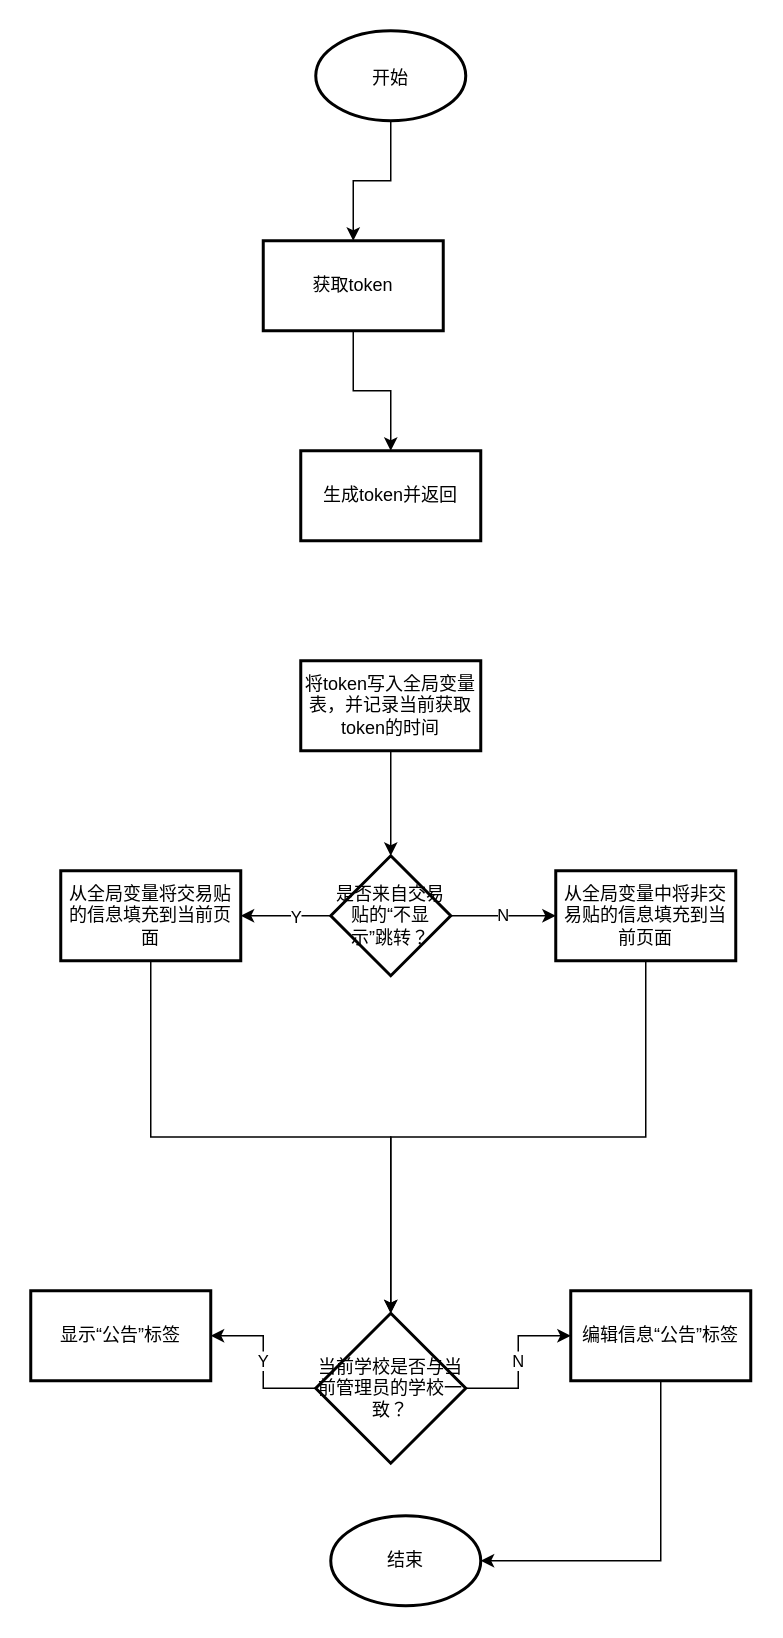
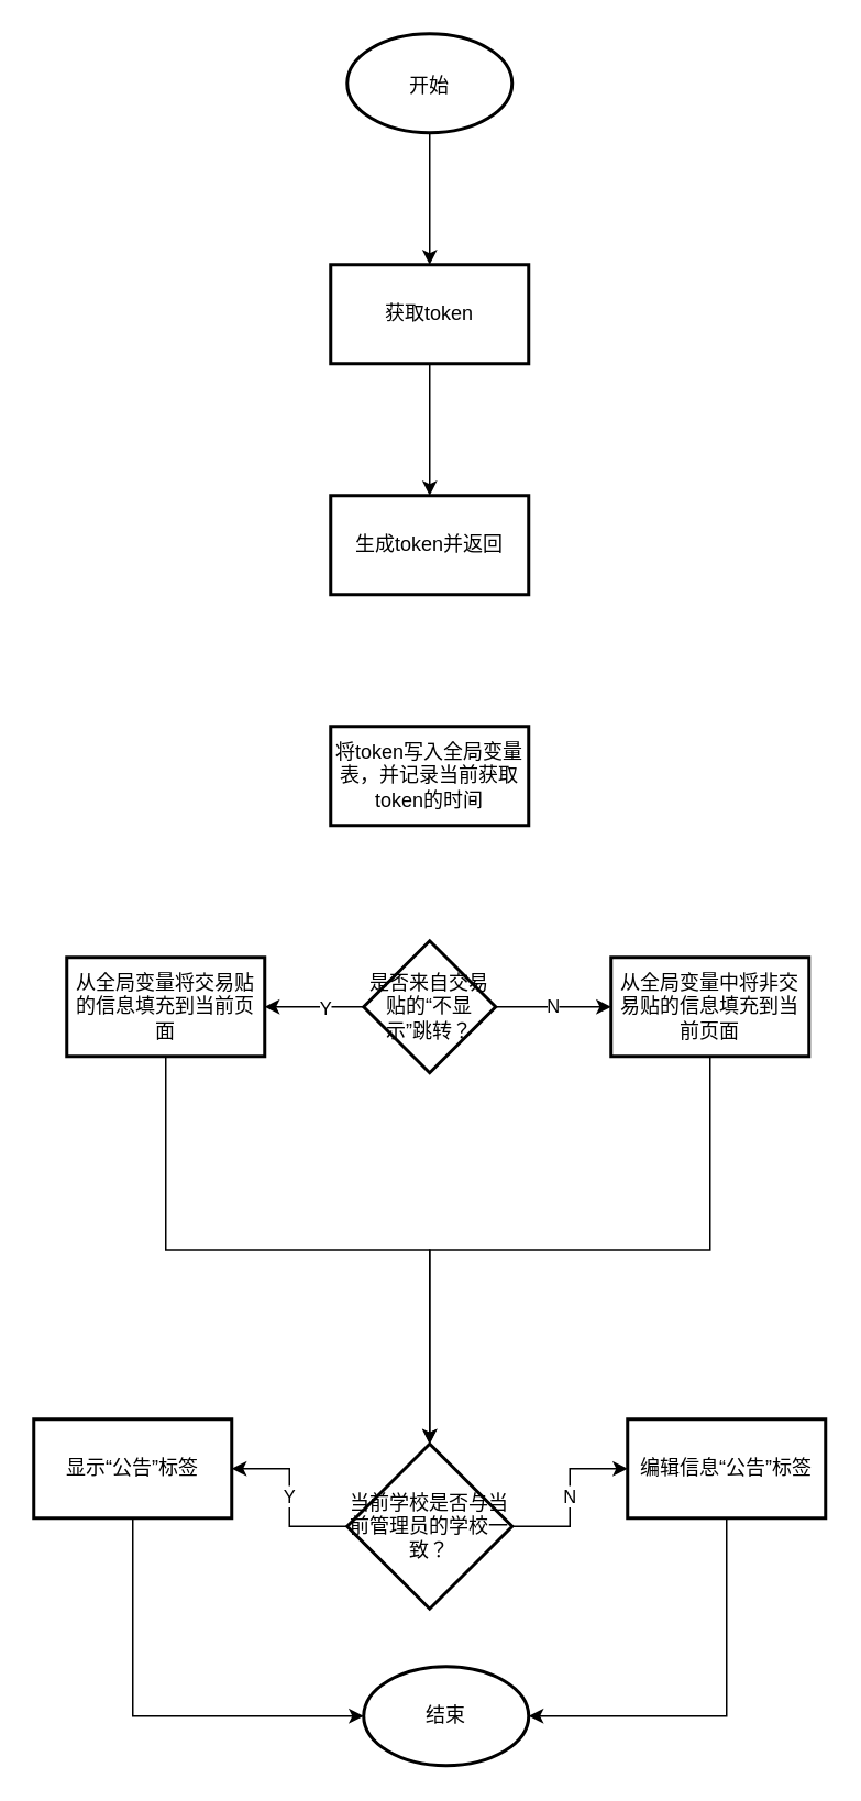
  <mxCell id="0" />
  <mxCell id="1" parent="0" />
  <mxCell id="2" value="" style="edgeStyle=orthogonalEdgeStyle;rounded=0;orthogonalLoop=1;jettySize=auto;html=1;fontSize=12;fontColor=#000000;" parent="1" source="3" target="5" edge="1"><mxGeometry relative="1" as="geometry" /></mxCell>
  <mxCell id="3" value="&lt;font style=&quot;font-size: 12px&quot;&gt;开始&lt;/font&gt;" style="strokeWidth=2;html=1;shape=mxgraph.flowchart.start_1;whiteSpace=wrap;fontSize=16;fontColor=#000000;" parent="1" vertex="1"><mxGeometry x="210" y="20" width="100" height="60" as="geometry" /></mxCell>
  <mxCell id="4" value="" style="edgeStyle=orthogonalEdgeStyle;rounded=0;orthogonalLoop=1;jettySize=auto;html=1;fontSize=12;fontColor=#000000;" parent="1" source="5" target="6" edge="1"><mxGeometry relative="1" as="geometry" /></mxCell>
- <mxCell id="5" value="获取token" style="whiteSpace=wrap;html=1;fontSize=12;fontColor=#000000;strokeWidth=2;" parent="1" vertex="1"><mxGeometry x="175" y="160" width="120" height="60" as="geometry" /></mxCell>
+ <mxCell id="5" value="获取token" style="whiteSpace=wrap;html=1;fontSize=12;fontColor=#000000;strokeWidth=2;" parent="1" vertex="1"><mxGeometry x="200" y="160" width="120" height="60" as="geometry" /></mxCell>
  <mxCell id="6" value="生成token并返回" style="whiteSpace=wrap;html=1;fontSize=12;fontColor=#000000;strokeWidth=2;" parent="1" vertex="1"><mxGeometry x="200" y="300" width="120" height="60" as="geometry" /></mxCell>
- <mxCell id="7" value="" style="edgeStyle=orthogonalEdgeStyle;rounded=0;orthogonalLoop=1;jettySize=auto;html=1;fontSize=12;fontColor=#000000;" parent="1" source="8" target="12" edge="1"><mxGeometry relative="1" as="geometry" /></mxCell>
  <mxCell id="8" value="&lt;span&gt;将token写入全局变量表，并记录当前获取token的时间&lt;/span&gt;" style="whiteSpace=wrap;html=1;fontColor=#000000;strokeWidth=2;" parent="1" vertex="1"><mxGeometry x="200" y="440" width="120" height="60" as="geometry" /></mxCell>
  <mxCell id="9" value="" style="edgeStyle=orthogonalEdgeStyle;rounded=0;orthogonalLoop=1;jettySize=auto;html=1;" edge="1" parent="1" source="12" target="14"><mxGeometry relative="1" as="geometry" /></mxCell>
  <mxCell id="10" value="Y" style="edgeLabel;html=1;align=center;verticalAlign=middle;resizable=0;points=[];" vertex="1" connectable="0" parent="9"><mxGeometry x="-0.2" y="3" relative="1" as="geometry"><mxPoint y="-3" as="offset" /></mxGeometry></mxCell>
  <mxCell id="11" value="N" style="edgeStyle=orthogonalEdgeStyle;rounded=0;orthogonalLoop=1;jettySize=auto;html=1;exitX=1;exitY=0.5;exitDx=0;exitDy=0;entryX=0;entryY=0.5;entryDx=0;entryDy=0;" edge="1" parent="1" source="12" target="16"><mxGeometry relative="1" as="geometry" /></mxCell>
  <mxCell id="12" value="是否来自交易贴的“不显示”跳转？" style="rhombus;whiteSpace=wrap;html=1;fontColor=#000000;strokeWidth=2;" parent="1" vertex="1"><mxGeometry x="220" y="570" width="80" height="80" as="geometry" /></mxCell>
  <mxCell id="13" value="" style="edgeStyle=orthogonalEdgeStyle;rounded=0;orthogonalLoop=1;jettySize=auto;html=1;exitX=0.5;exitY=1;exitDx=0;exitDy=0;entryX=0.5;entryY=0;entryDx=0;entryDy=0;entryPerimeter=0;" edge="1" parent="1" source="14" target="19"><mxGeometry relative="1" as="geometry"><mxPoint x="260" y="840" as="targetPoint" /></mxGeometry></mxCell>
  <mxCell id="14" value="从全局变量将交易贴的信息填充到当前页面" style="whiteSpace=wrap;html=1;fontColor=#000000;strokeWidth=2;" vertex="1" parent="1"><mxGeometry x="40" y="580" width="120" height="60" as="geometry" /></mxCell>
  <mxCell id="15" style="edgeStyle=orthogonalEdgeStyle;rounded=0;orthogonalLoop=1;jettySize=auto;html=1;exitX=0.5;exitY=1;exitDx=0;exitDy=0;entryX=0.5;entryY=0;entryDx=0;entryDy=0;entryPerimeter=0;" edge="1" parent="1" source="16" target="19"><mxGeometry relative="1" as="geometry"><mxPoint x="260" y="840" as="targetPoint" /></mxGeometry></mxCell>
  <mxCell id="16" value="从全局变量中将非交易贴的信息填充到当前页面" style="whiteSpace=wrap;html=1;fontColor=#000000;strokeWidth=2;" vertex="1" parent="1"><mxGeometry x="370" y="580" width="120" height="60" as="geometry" /></mxCell>
  <mxCell id="17" value="Y" style="edgeStyle=orthogonalEdgeStyle;rounded=0;orthogonalLoop=1;jettySize=auto;html=1;" edge="1" parent="1" source="19" target="21"><mxGeometry relative="1" as="geometry" /></mxCell>
  <mxCell id="18" value="N" style="edgeStyle=orthogonalEdgeStyle;rounded=0;orthogonalLoop=1;jettySize=auto;html=1;exitX=1;exitY=0.5;exitDx=0;exitDy=0;exitPerimeter=0;" edge="1" parent="1" source="19" target="23"><mxGeometry relative="1" as="geometry" /></mxCell>
  <mxCell id="19" value="当前学校是否与当前管理员的学校一致？" style="strokeWidth=2;html=1;shape=mxgraph.flowchart.decision;whiteSpace=wrap;" vertex="1" parent="1"><mxGeometry x="210" y="875" width="100" height="100" as="geometry" /></mxCell>
+ <mxCell id="20" style="edgeStyle=orthogonalEdgeStyle;rounded=0;orthogonalLoop=1;jettySize=auto;html=1;exitX=0.5;exitY=1;exitDx=0;exitDy=0;entryX=0;entryY=0.5;entryDx=0;entryDy=0;entryPerimeter=0;" edge="1" parent="1" source="21" target="24"><mxGeometry relative="1" as="geometry" /></mxCell>
  <mxCell id="21" value="显示“公告”标签" style="whiteSpace=wrap;html=1;strokeWidth=2;" vertex="1" parent="1"><mxGeometry x="20" y="860" width="120" height="60" as="geometry" /></mxCell>
  <mxCell id="22" style="edgeStyle=orthogonalEdgeStyle;rounded=0;orthogonalLoop=1;jettySize=auto;html=1;exitX=0.5;exitY=1;exitDx=0;exitDy=0;entryX=1;entryY=0.5;entryDx=0;entryDy=0;entryPerimeter=0;" edge="1" parent="1" source="23" target="24"><mxGeometry relative="1" as="geometry" /></mxCell>
  <mxCell id="23" value="编辑信息“公告”标签" style="whiteSpace=wrap;html=1;strokeWidth=2;" vertex="1" parent="1"><mxGeometry x="380" y="860" width="120" height="60" as="geometry" /></mxCell>
  <mxCell id="24" value="结束" style="strokeWidth=2;html=1;shape=mxgraph.flowchart.start_1;whiteSpace=wrap;" vertex="1" parent="1"><mxGeometry x="220" y="1010" width="100" height="60" as="geometry" /></mxCell>
